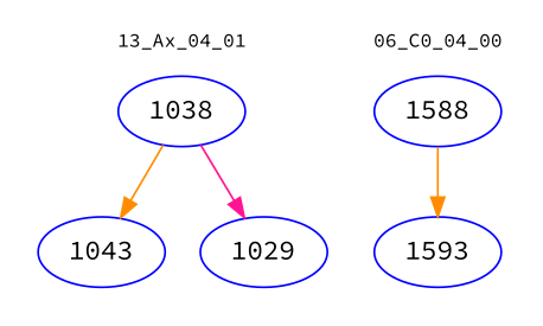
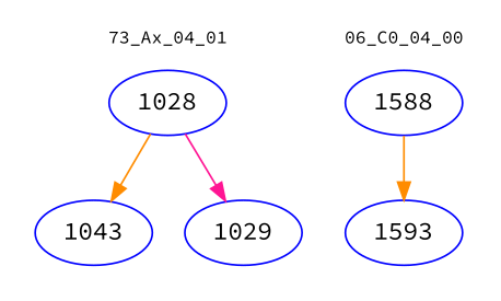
  digraph {
    fontname="Source Code Pro"
    node [color=blue fontname="Source Code Pro"]
    edge [color=darkorange fontname="Source Code Pro"]
-   n1 [label=1038]
+   n1 [label=1028]
    n2 [label=1043]
    n3 [label=1029]
    n4 [label=1588]
    n5 [label=1593]
    subgraph cluster_1 {
      color=white
      fontsize=10
-     label="13_Ax_04_01"
+     label="73_Ax_04_01"
      n1
      n2
      n3
    }
    subgraph cluster_2 {
      color=white
      fontsize=10
      label="06_C0_04_00"
      n4
      n5
    }
    n1 -> n2
    n1 -> n3 [color=deeppink]
    n4 -> n5
  }
